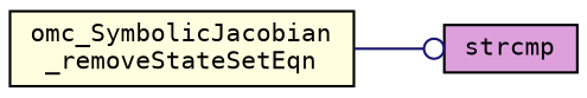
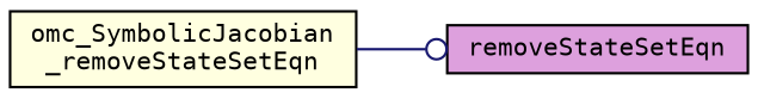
  digraph {
    rankdir=LR
    fontname="DejaVu Sans Mono"
    node [color=black fontname="DejaVu Sans Mono" fontsize=10 shape=record style=filled]
    n1 [fillcolor=lightyellow fontcolor=black height=0.2 label="omc_SymbolicJacobian\l_removeStateSetEqn" width=0.4]
-   n2 [fillcolor=plum height=0.2 label=strcmp width=0.4]
+   n2 [fillcolor=plum height=0.2 label=removeStateSetEqn width=0.4]
    n1 -> n2 [color=midnightblue fontname="DejaVu Sans Mono" fontsize=10 labelfontname=Helvetica labelfontsize=10 style=solid arrowhead=odot]
  }
